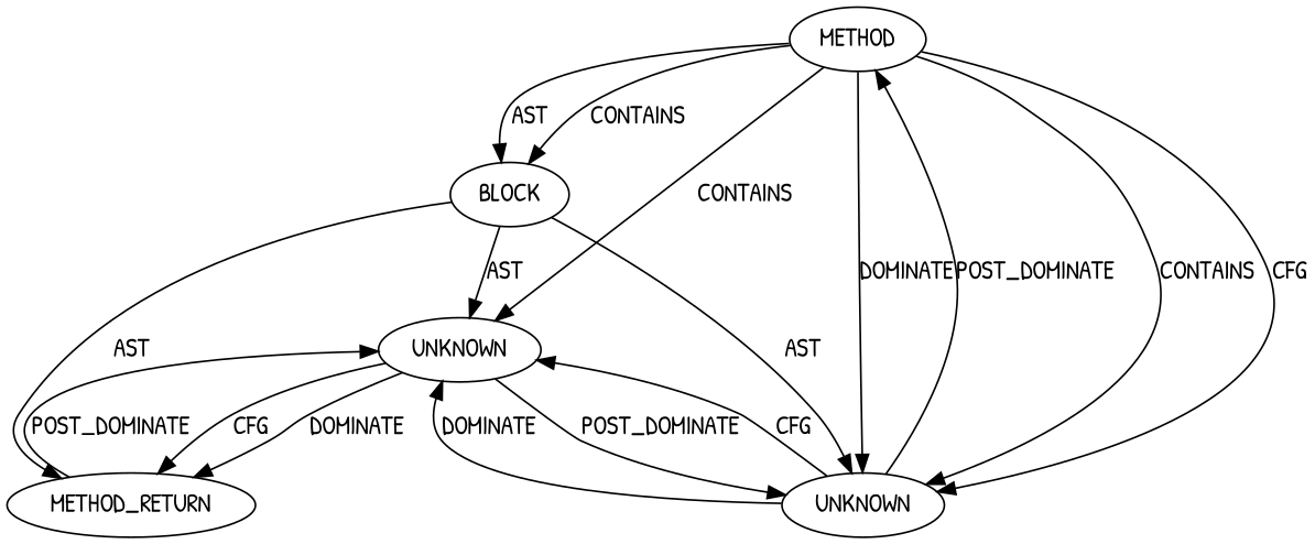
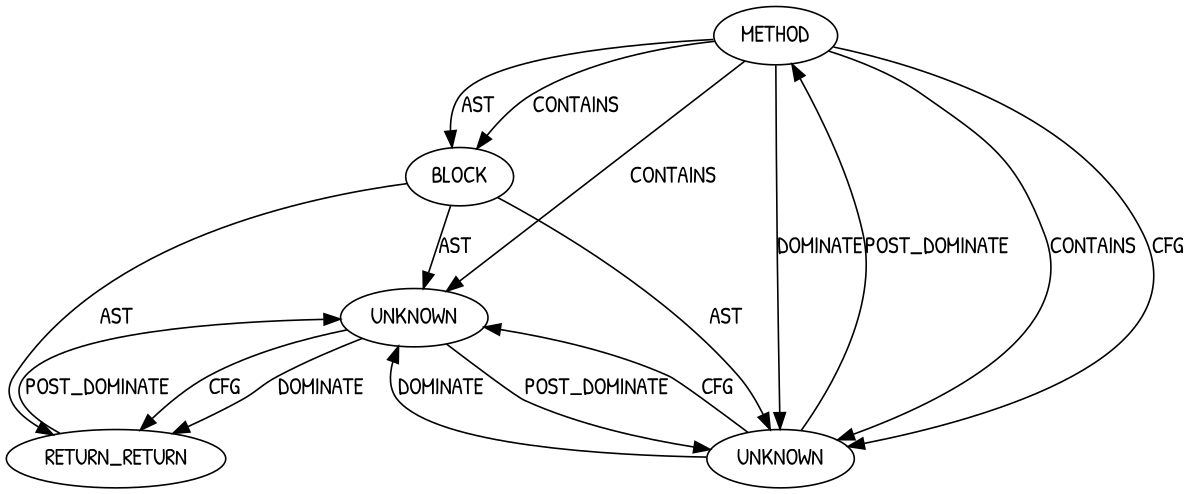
  digraph {
    fontname="Patrick Hand"
    node [COLUMN_NUMBER=1 LINE_NUMBER=1 ORDER=1 fontname="Patrick Hand" TYPE_FULL_NAME="<empty>"]
    edge [fontname="Patrick Hand"]
    n1 [AST_PARENT_FULL_NAME="tls_proc.c:<global>" AST_PARENT_TYPE=TYPE_DECL CODE="<global>" COLUMN_NUMBER_END=1 FILENAME="tls_proc.c" FULL_NAME="tls_proc.c:<global>" IS_EXTERNAL=false LINE_NUMBER_END=8 NAME="<global>" label=METHOD TYPE_FULL_NAME=""]
    n2 [ARGUMENT_INDEX=2 CODE="void __net_exit tls_proc_fini(struct net *net)\n{\n	remove_proc_entry(\"tls_stat\", net->proc_net);\n}" CONTAINED_REF="<empty>" LINE_NUMBER=53 ORDER=2 PARSER_TYPE_NAME=CASTProblemDeclaration label=UNKNOWN]
    n3 [ARGUMENT_INDEX=-1 CODE="<empty>" TYPE_FULL_NAME=ANY label=BLOCK]
    n4 [ARGUMENT_INDEX=1 CODE="int __net_init tls_proc_init(struct net *net)\n{\n#ifdef CONFIG_PROC_FS\n	if (!proc_create_net_single(\"tls_stat\", 0444, net->proc_net,\n				    tls_statistics_seq_show, NULL))\n		return -ENOMEM;\n#endif /* CONFIG_PROC_FS */\n\n	return 0;\n}" CONTAINED_REF="<empty>" LINE_NUMBER=42 PARSER_TYPE_NAME=CASTProblemDeclaration label=UNKNOWN]
-   n5 [CODE=RET EVALUATION_STRATEGY=BY_VALUE ORDER=2 TYPE_FULL_NAME=ANY label=METHOD_RETURN]
+   n5 [CODE=RET EVALUATION_STRATEGY=BY_VALUE ORDER=2 TYPE_FULL_NAME=ANY label=RETURN_RETURN]
    n1 -> n2 [label=CONTAINS]
    n1 -> n3 [label=CONTAINS]
    n1 -> n3 [label=AST]
    n1 -> n4 [label=CONTAINS]
    n1 -> n4 [label=CFG]
    n1 -> n4 [label=DOMINATE]
    n2 -> n4 [label=POST_DOMINATE]
    n2 -> n5 [label=CFG]
    n2 -> n5 [label=DOMINATE]
    n3 -> n2 [label=AST]
    n3 -> n4 [label=AST]
    n3 -> n5 [label=AST]
    n4 -> n1 [label=POST_DOMINATE]
    n4 -> n2 [label=CFG]
    n4 -> n2 [label=DOMINATE]
    n5 -> n2 [label=POST_DOMINATE]
  }
